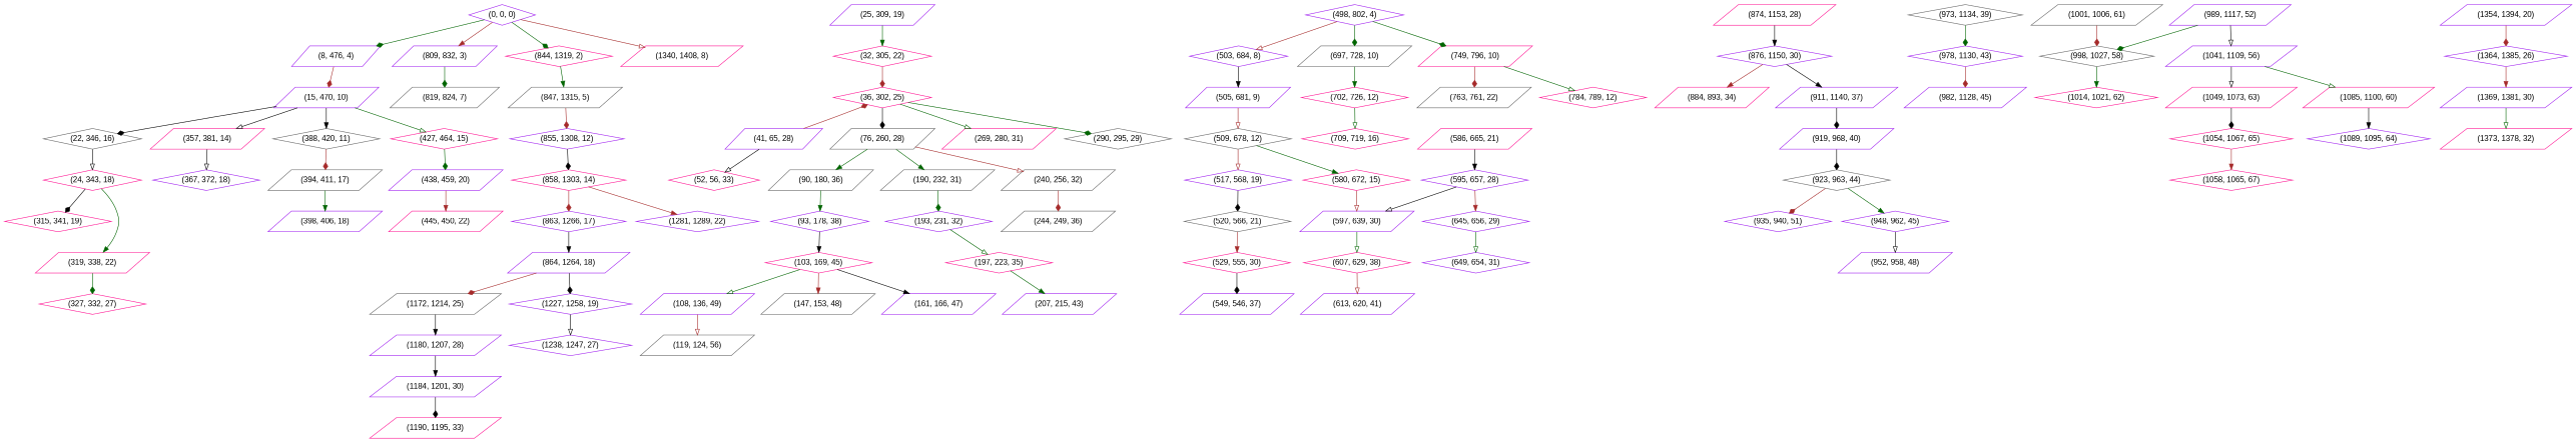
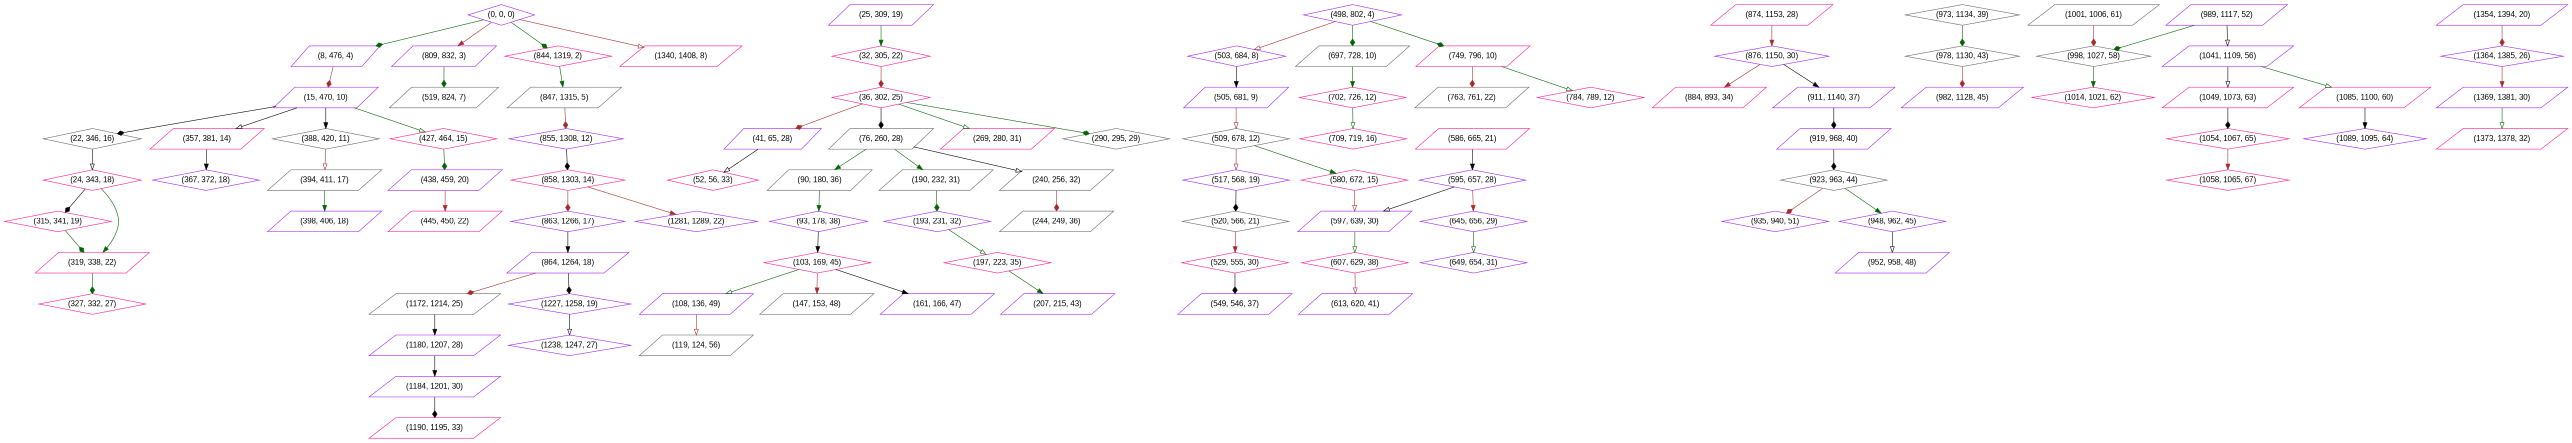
  digraph {
    fontname="Liberation Sans"
    node [color=purple fontname="Liberation Sans" shape=parallelogram]
    edge [arrowhead=diamond color=darkgreen fontname="Liberation Sans"]
    "(0, 0, 0)" [shape=diamond]
    "(8, 476, 4)"
    "(809, 832, 3)"
    "(844, 1319, 2)" [color=deeppink shape=diamond]
    "(1340, 1408, 8)" [color=deeppink]
    "(15, 470, 10)"
-   "(819, 824, 7)" [color=gray40]
+   "(819, 824, 7)" [color=gray40 label="(519, 824, 7)"]
    "(847, 1315, 5)" [color=gray40]
    "(22, 346, 16)" [color=gray40 shape=diamond]
    "(357, 381, 14)" [color=deeppink]
    "(388, 420, 11)" [color=gray40 shape=diamond]
    "(427, 464, 15)" [color=deeppink shape=diamond]
    "(24, 343, 18)" [color=deeppink shape=diamond]
    "(367, 372, 18)" [shape=diamond]
    "(394, 411, 17)" [color=gray40]
    "(438, 459, 20)"
    "(315, 341, 19)" [color=deeppink shape=diamond]
    "(319, 338, 22)" [color=deeppink]
    "(32, 305, 22)" [color=deeppink shape=diamond]
    "(25, 309, 19)"
    "(36, 302, 25)" [color=deeppink shape=diamond]
    "(41, 65, 28)"
    "(76, 260, 28)" [color=gray40]
    "(269, 280, 31)" [color=deeppink]
    "(290, 295, 29)" [color=gray40 shape=diamond]
    n26 [color=deeppink label="(52, 56, 33)" shape=diamond]
    "(90, 180, 36)" [color=gray40]
    "(190, 232, 31)" [color=gray40]
    "(240, 256, 32)" [color=gray40]
    "(93, 178, 38)" [shape=diamond]
    "(193, 231, 32)" [shape=diamond]
    "(244, 249, 36)" [color=gray40]
    "(103, 169, 45)" [color=deeppink shape=diamond]
    "(108, 136, 49)"
    "(147, 153, 48)" [color=gray40]
    "(161, 166, 47)"
    "(119, 124, 56)" [color=gray40]
    "(197, 223, 35)" [color=deeppink shape=diamond]
    "(207, 215, 43)"
    "(327, 332, 27)" [color=deeppink shape=diamond]
    "(398, 406, 18)"
    "(445, 450, 22)" [color=deeppink]
    "(498, 802, 4)" [shape=diamond]
    "(503, 684, 8)" [shape=diamond]
    "(697, 728, 10)" [color=gray40]
    "(749, 796, 10)" [color=deeppink]
    "(505, 681, 9)"
    "(702, 726, 12)" [color=deeppink shape=diamond]
    n49 [color=gray40 label="(763, 761, 22)"]
    "(784, 789, 12)" [color=deeppink shape=diamond]
    "(509, 678, 12)" [color=gray40 shape=diamond]
    "(517, 568, 19)" [shape=diamond]
    "(580, 672, 15)" [color=deeppink shape=diamond]
    "(520, 566, 21)" [color=gray40 shape=diamond]
    "(597, 639, 30)"
    "(529, 555, 30)" [color=deeppink shape=diamond]
    n57 [label="(549, 546, 37)"]
    "(586, 665, 21)" [color=deeppink]
    "(595, 657, 28)" [shape=diamond]
    "(645, 656, 29)" [shape=diamond]
    "(607, 629, 38)" [color=deeppink shape=diamond]
    "(649, 654, 31)" [shape=diamond]
    "(613, 620, 41)"
    "(709, 719, 16)" [color=deeppink shape=diamond]
    "(855, 1308, 12)" [shape=diamond]
    "(858, 1303, 14)" [color=deeppink shape=diamond]
    "(863, 1266, 17)" [shape=diamond]
    "(1281, 1289, 22)" [shape=diamond]
    "(864, 1264, 18)"
    "(1172, 1214, 25)" [color=gray40]
    "(1227, 1258, 19)" [shape=diamond]
    "(874, 1153, 28)" [color=deeppink]
    "(876, 1150, 30)" [shape=diamond]
    "(1180, 1207, 28)"
    "(1238, 1247, 27)" [shape=diamond]
    "(884, 893, 34)" [color=deeppink]
    "(911, 1140, 37)"
    "(919, 968, 40)"
    "(923, 963, 44)" [color=gray40 shape=diamond]
    "(973, 1134, 39)" [color=gray40 shape=diamond]
-   "(978, 1130, 43)" [shape=diamond]
+   "(978, 1130, 43)" [color=gray40 shape=diamond]
    "(935, 940, 51)" [shape=diamond]
    "(948, 962, 45)" [shape=diamond]
    "(952, 958, 48)"
    "(982, 1128, 45)"
    "(998, 1027, 58)" [color=gray40 shape=diamond]
    "(989, 1117, 52)"
    "(1041, 1109, 56)"
    "(1014, 1021, 62)" [color=deeppink shape=diamond]
    "(1049, 1073, 63)" [color=deeppink]
    "(1085, 1100, 60)" [color=deeppink]
    "(1001, 1006, 61)" [color=gray40]
    "(1054, 1067, 65)" [color=deeppink shape=diamond]
    "(1089, 1095, 64)" [shape=diamond]
    "(1058, 1065, 67)" [color=deeppink shape=diamond]
    "(1184, 1201, 30)"
    "(1190, 1195, 33)" [color=deeppink]
    "(1364, 1385, 26)" [shape=diamond]
    "(1354, 1394, 20)"
    "(1369, 1381, 30)"
    "(1373, 1378, 32)" [color=deeppink]
    "(0, 0, 0)" -> "(8, 476, 4)"
    "(0, 0, 0)" -> "(809, 832, 3)" [arrowhead=normal color=brown]
    "(0, 0, 0)" -> "(844, 1319, 2)"
    "(0, 0, 0)" -> "(1340, 1408, 8)" [arrowhead=onormal color=brown]
    "(8, 476, 4)" -> "(15, 470, 10)" [color=brown]
    "(809, 832, 3)" -> "(819, 824, 7)"
    "(844, 1319, 2)" -> "(847, 1315, 5)" [arrowhead=normal]
    "(15, 470, 10)" -> "(22, 346, 16)" [color=black]
    "(15, 470, 10)" -> "(357, 381, 14)" [arrowhead=onormal color=black]
    "(15, 470, 10)" -> "(388, 420, 11)" [arrowhead=normal color=black]
    "(15, 470, 10)" -> "(427, 464, 15)" [arrowhead=onormal]
    "(847, 1315, 5)" -> "(855, 1308, 12)" [color=brown]
    "(22, 346, 16)" -> "(24, 343, 18)" [arrowhead=onormal color=black]
-   "(357, 381, 14)" -> "(367, 372, 18)" [arrowhead=onormal color=black]
-   "(388, 420, 11)" -> "(394, 411, 17)" [color=brown]
+   "(357, 381, 14)" -> "(367, 372, 18)" [arrowhead=normal color=black]
+   "(388, 420, 11)" -> "(394, 411, 17)" [arrowhead=onormal color=brown]
    "(427, 464, 15)" -> "(438, 459, 20)"
    "(24, 343, 18)" -> "(315, 341, 19)" [color=black]
    "(24, 343, 18)" -> "(319, 338, 22)" [arrowhead=normal]
    "(394, 411, 17)" -> "(398, 406, 18)" [arrowhead=normal]
    "(438, 459, 20)" -> "(445, 450, 22)" [arrowhead=normal color=brown]
+   "(315, 341, 19)" -> "(319, 338, 22)"
    "(319, 338, 22)" -> "(327, 332, 27)"
    "(32, 305, 22)" -> "(36, 302, 25)" [color=brown]
    "(25, 309, 19)" -> "(32, 305, 22)" [arrowhead=normal]
-   "(41, 65, 28)" -> "(36, 302, 25)" [color=brown]
+   "(36, 302, 25)" -> "(41, 65, 28)" [color=brown]
    "(36, 302, 25)" -> "(76, 260, 28)" [color=black]
    "(36, 302, 25)" -> "(269, 280, 31)" [arrowhead=onormal]
    "(36, 302, 25)" -> "(290, 295, 29)"
    "(41, 65, 28)" -> n26 [arrowhead=onormal color=black]
    "(76, 260, 28)" -> "(90, 180, 36)" [arrowhead=normal]
    "(76, 260, 28)" -> "(190, 232, 31)" [arrowhead=normal]
-   "(76, 260, 28)" -> "(240, 256, 32)" [arrowhead=onormal color=brown]
+   "(76, 260, 28)" -> "(240, 256, 32)" [arrowhead=onormal color=black]
    "(90, 180, 36)" -> "(93, 178, 38)" [arrowhead=normal]
    "(190, 232, 31)" -> "(193, 231, 32)"
    "(240, 256, 32)" -> "(244, 249, 36)" [color=brown]
    "(93, 178, 38)" -> "(103, 169, 45)" [arrowhead=normal color=black]
    "(193, 231, 32)" -> "(197, 223, 35)" [arrowhead=onormal]
    "(103, 169, 45)" -> "(108, 136, 49)" [arrowhead=onormal]
    "(103, 169, 45)" -> "(147, 153, 48)" [arrowhead=normal color=brown]
    "(103, 169, 45)" -> "(161, 166, 47)" [arrowhead=normal color=black]
    "(108, 136, 49)" -> "(119, 124, 56)" [arrowhead=onormal color=brown]
    "(197, 223, 35)" -> "(207, 215, 43)" [arrowhead=normal]
    "(498, 802, 4)" -> "(503, 684, 8)" [arrowhead=onormal color=brown]
    "(498, 802, 4)" -> "(697, 728, 10)"
    "(498, 802, 4)" -> "(749, 796, 10)"
    "(503, 684, 8)" -> "(505, 681, 9)" [arrowhead=normal color=black]
    "(697, 728, 10)" -> "(702, 726, 12)" [arrowhead=normal]
    "(749, 796, 10)" -> n49 [color=brown]
    "(749, 796, 10)" -> "(784, 789, 12)" [arrowhead=onormal]
    "(505, 681, 9)" -> "(509, 678, 12)" [arrowhead=onormal color=brown]
    "(702, 726, 12)" -> "(709, 719, 16)" [arrowhead=onormal]
    "(509, 678, 12)" -> "(517, 568, 19)" [arrowhead=onormal color=brown]
    "(509, 678, 12)" -> "(580, 672, 15)" [arrowhead=normal]
    "(517, 568, 19)" -> "(520, 566, 21)" [color=black]
    "(580, 672, 15)" -> "(597, 639, 30)" [arrowhead=onormal color=brown]
    "(520, 566, 21)" -> "(529, 555, 30)" [arrowhead=normal color=brown]
    "(597, 639, 30)" -> "(607, 629, 38)" [arrowhead=onormal]
    "(529, 555, 30)" -> n57 [color=black]
    "(586, 665, 21)" -> "(595, 657, 28)" [arrowhead=normal color=black]
    "(595, 657, 28)" -> "(597, 639, 30)" [arrowhead=onormal color=black]
    "(595, 657, 28)" -> "(645, 656, 29)" [arrowhead=normal color=brown]
    "(645, 656, 29)" -> "(649, 654, 31)" [arrowhead=onormal]
    "(607, 629, 38)" -> "(613, 620, 41)" [arrowhead=onormal color=brown]
    "(855, 1308, 12)" -> "(858, 1303, 14)" [color=black]
    "(858, 1303, 14)" -> "(863, 1266, 17)" [color=brown]
    "(858, 1303, 14)" -> "(1281, 1289, 22)" [arrowhead=normal color=brown]
    "(863, 1266, 17)" -> "(864, 1264, 18)" [arrowhead=normal color=black]
    "(864, 1264, 18)" -> "(1172, 1214, 25)" [color=brown]
    "(864, 1264, 18)" -> "(1227, 1258, 19)" [color=black]
    "(1172, 1214, 25)" -> "(1180, 1207, 28)" [arrowhead=normal color=black]
    "(1227, 1258, 19)" -> "(1238, 1247, 27)" [arrowhead=onormal color=black]
-   "(874, 1153, 28)" -> "(876, 1150, 30)" [arrowhead=normal color=black]
+   "(874, 1153, 28)" -> "(876, 1150, 30)" [arrowhead=normal color=brown]
    "(876, 1150, 30)" -> "(884, 893, 34)" [arrowhead=normal color=brown]
    "(876, 1150, 30)" -> "(911, 1140, 37)" [arrowhead=normal color=black]
    "(1180, 1207, 28)" -> "(1184, 1201, 30)" [arrowhead=normal color=black]
    "(911, 1140, 37)" -> "(919, 968, 40)" [color=black]
    "(919, 968, 40)" -> "(923, 963, 44)" [color=black]
    "(923, 963, 44)" -> "(935, 940, 51)" [color=brown]
    "(923, 963, 44)" -> "(948, 962, 45)" [arrowhead=normal]
    "(973, 1134, 39)" -> "(978, 1130, 43)"
    "(978, 1130, 43)" -> "(982, 1128, 45)" [color=brown]
    "(948, 962, 45)" -> "(952, 958, 48)" [arrowhead=onormal color=black]
    "(998, 1027, 58)" -> "(1014, 1021, 62)" [arrowhead=normal]
    "(989, 1117, 52)" -> "(998, 1027, 58)"
    "(989, 1117, 52)" -> "(1041, 1109, 56)" [arrowhead=onormal color=black]
    "(1041, 1109, 56)" -> "(1049, 1073, 63)" [arrowhead=onormal color=black]
    "(1041, 1109, 56)" -> "(1085, 1100, 60)" [arrowhead=onormal]
    "(1049, 1073, 63)" -> "(1054, 1067, 65)" [color=black]
    "(1085, 1100, 60)" -> "(1089, 1095, 64)" [arrowhead=normal color=black]
    "(1001, 1006, 61)" -> "(998, 1027, 58)" [color=brown]
    "(1054, 1067, 65)" -> "(1058, 1065, 67)" [arrowhead=normal color=brown]
    "(1184, 1201, 30)" -> "(1190, 1195, 33)" [color=black]
    "(1364, 1385, 26)" -> "(1369, 1381, 30)" [arrowhead=normal color=brown]
    "(1354, 1394, 20)" -> "(1364, 1385, 26)" [color=brown]
    "(1369, 1381, 30)" -> "(1373, 1378, 32)" [arrowhead=onormal]
  }
